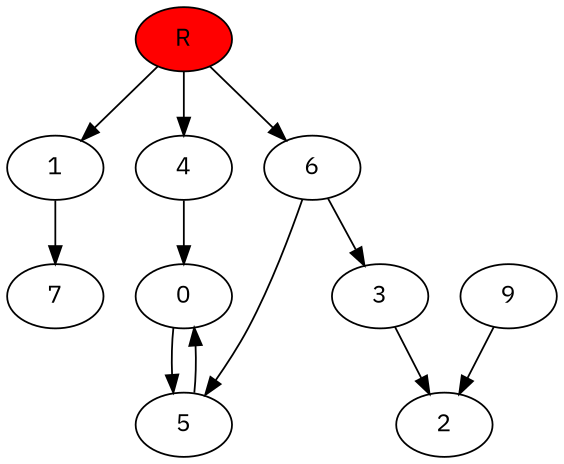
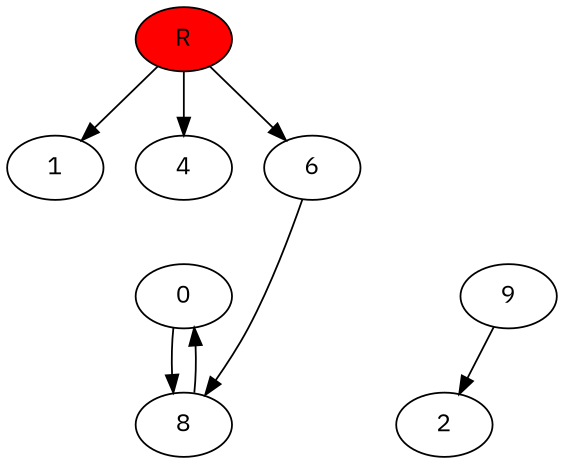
  digraph {
    fontname="IBM Plex Sans"
    node [fontname="IBM Plex Sans"]
    edge [fontname="IBM Plex Sans"]
    1
-   7
    9
    2
-   3
    n6 [label=0]
    4
-   5
+   5 [label=8]
    6
    R [fillcolor="#ff0000" style=filled]
-   1 -> 7
    9 -> 2
-   3 -> 2
    n6 -> 5
-   4 -> n6
    5 -> n6
-   6 -> 3
    6 -> 5
    R -> 1
    R -> 4
    R -> 6
  }
